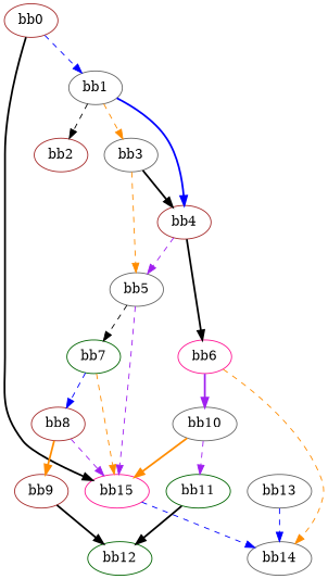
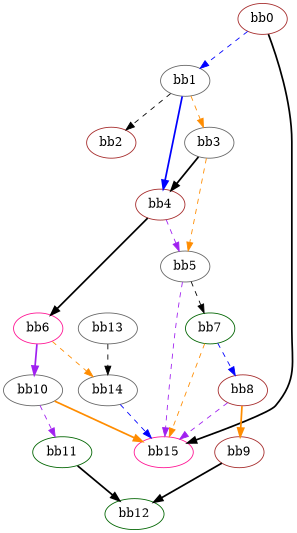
  digraph {
    node [color=gray40]
    edge [color=black style=dashed]
    n1 [color=brown label="bb0\l"]
    n2 [label="bb1\l"]
    n3 [color=deeppink label="bb15\l"]
    n4 [color=brown label="bb2\l"]
    n5 [label="bb3\l"]
    n6 [color=brown label="bb4\l"]
    n7 [label="bb5\l"]
    n8 [color=deeppink label="bb6\l"]
    n9 [color=darkgreen label="bb7\l"]
    n10 [label="bb10\l"]
    n11 [label="bb14\l"]
    n12 [label="bb13\l"]
    n13 [color=brown label="bb8\l"]
    n14 [color=darkgreen label="bb11\l"]
    n15 [color=brown label="bb9\l"]
    n16 [color=darkgreen label="bb12\l"]
    n1 -> n2 [color=blue]
    n1 -> n3 [style=bold]
    n2 -> n4
    n2 -> n5 [color=darkorange]
    n2 -> n6 [color=blue style=bold]
    n5 -> n6 [style=bold]
    n5 -> n7 [color=darkorange]
    n6 -> n7 [color=purple]
    n6 -> n8 [style=bold]
    n7 -> n3 [color=purple]
    n7 -> n9
    n8 -> n10 [color=purple style=bold]
    n8 -> n11 [color=darkorange]
    n9 -> n3 [color=darkorange]
    n9 -> n13 [color=blue]
    n10 -> n3 [color=darkorange style=bold]
    n10 -> n14 [color=purple]
-   n3 -> n11 [color=blue]
-   n12 -> n11 [color=blue]
+   n11 -> n3 [color=blue]
+   n12 -> n11
    n13 -> n3 [color=purple]
    n13 -> n15 [color=darkorange style=bold]
    n14 -> n16 [style=bold]
    n15 -> n16 [style=bold]
  }
